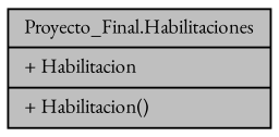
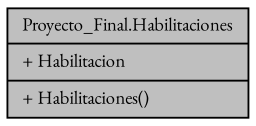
  digraph {
    fontname="EB Garamond"
-   n1 [color=black fillcolor=grey75 fontcolor=black fontname="EB Garamond" fontsize=10 height=0.2 label="{Proyecto_Final.Habilitaciones\n|+ Habilitacion\l|+ Habilitacion()\l}" shape=record style=filled width=0.4]
+   n1 [color=black fillcolor=grey75 fontcolor=black fontname="EB Garamond" fontsize=10 height=0.2 label="{Proyecto_Final.Habilitaciones\n|+ Habilitacion\l|+ Habilitaciones()\l}" shape=record style=filled width=0.4]
  }
